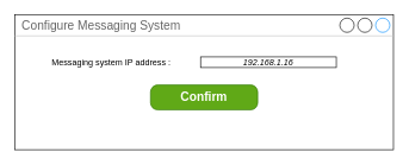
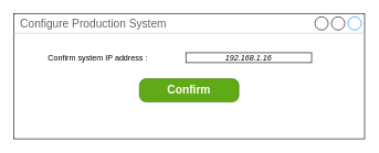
  <mxCell id="0" />
  <mxCell id="1" parent="0" />
- <mxCell id="2" value="Configure Messaging System" style="strokeWidth=1;shadow=0;dashed=0;align=center;html=1;shape=mxgraph.mockup.containers.window;align=left;verticalAlign=top;spacingLeft=8;strokeColor2=#008cff;strokeColor3=#c4c4c4;fontColor=#666666;mainText=;fontSize=17;labelBackgroundColor=none;whiteSpace=wrap;" parent="1" vertex="1"><mxGeometry x="20" y="20" width="530" height="190" as="geometry" /></mxCell>
+ <mxCell id="2" value="Configure Production System" style="strokeWidth=1;shadow=0;dashed=0;align=center;html=1;shape=mxgraph.mockup.containers.window;align=left;verticalAlign=top;spacingLeft=8;strokeColor2=#008cff;strokeColor3=#c4c4c4;fontColor=#666666;mainText=;fontSize=17;labelBackgroundColor=none;whiteSpace=wrap;" parent="1" vertex="1"><mxGeometry x="20" y="20" width="530" height="190" as="geometry" /></mxCell>
  <mxCell id="3" value="Confirm" style="strokeWidth=1;shadow=0;dashed=0;align=center;html=1;shape=mxgraph.mockup.buttons.button;strokeColor=#2D7600;fontColor=#ffffff;mainText=;buttonStyle=round;fontSize=17;fontStyle=1;fillColor=#60a917;whiteSpace=wrap;" parent="1" vertex="1"><mxGeometry x="210" y="119" width="150" height="35" as="geometry" /></mxCell>
- <mxCell id="4" value="Messaging system IP address :" style="text;html=1;strokeColor=none;fillColor=none;align=left;verticalAlign=middle;whiteSpace=wrap;rounded=0;" parent="1" vertex="1"><mxGeometry x="70" y="72" width="210" height="30" as="geometry" /></mxCell>
+ <mxCell id="4" value="Confirm system IP address :" style="text;html=1;strokeColor=none;fillColor=none;align=left;verticalAlign=middle;whiteSpace=wrap;rounded=0;" parent="1" vertex="1"><mxGeometry x="70" y="72" width="210" height="30" as="geometry" /></mxCell>
  <mxCell id="5" value="&lt;i style=&quot;border-color: var(--border-color);&quot;&gt;&lt;font style=&quot;border-color: var(--border-color);&quot;&gt;192.168.1.16&lt;/font&gt;&lt;/i&gt;" style="rounded=0;whiteSpace=wrap;html=1;fontColor=#000000;" parent="1" vertex="1"><mxGeometry x="280" y="79.5" width="190" height="15" as="geometry" /></mxCell>
